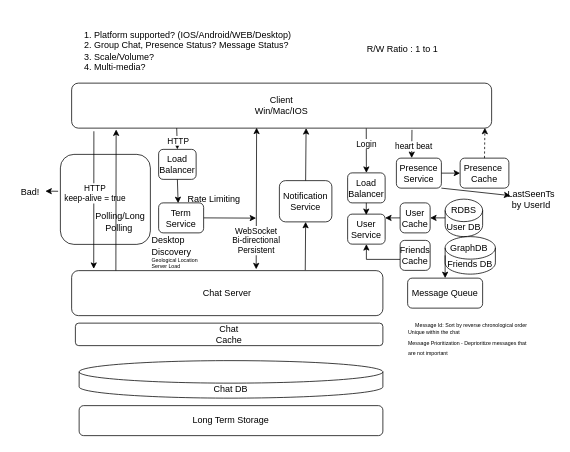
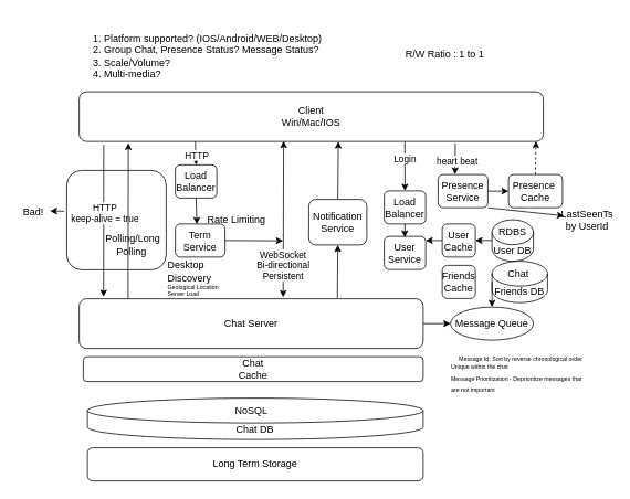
  <mxCell id="0" />
  <mxCell id="1" parent="0" />
  <mxCell id="2" value="" style="rounded=1;whiteSpace=wrap;html=1;" parent="1" vertex="1"><mxGeometry x="80" y="205" width="120" height="120" as="geometry" /></mxCell>
  <mxCell id="3" value="Client&lt;br&gt;Win/Mac/IOS" style="rounded=1;whiteSpace=wrap;html=1;" parent="1" vertex="1"><mxGeometry x="95" y="110" width="560" height="60" as="geometry" /></mxCell>
  <mxCell id="4" value="Chat Server" style="rounded=1;whiteSpace=wrap;html=1;" parent="1" vertex="1"><mxGeometry x="95" y="360" width="415" height="60" as="geometry" /></mxCell>
  <mxCell id="5" value="" style="endArrow=classic;html=1;rounded=0;exitX=0.053;exitY=1.07;exitDx=0;exitDy=0;exitPerimeter=0;entryX=0.071;entryY=-0.039;entryDx=0;entryDy=0;entryPerimeter=0;" parent="1" source="3" target="4" edge="1"><mxGeometry width="50" height="50" relative="1" as="geometry"><mxPoint x="310" y="280" as="sourcePoint" /><mxPoint x="360" y="230" as="targetPoint" /></mxGeometry></mxCell>
  <mxCell id="6" value="HTTP&lt;br&gt;keep-alive = true" style="edgeLabel;html=1;align=center;verticalAlign=middle;resizable=0;points=[];" parent="5" vertex="1" connectable="0"><mxGeometry x="-0.105" y="1" relative="1" as="geometry"><mxPoint as="offset" /></mxGeometry></mxCell>
  <mxCell id="7" value="" style="endArrow=classic;html=1;rounded=0;entryX=0.206;entryY=1.03;entryDx=0;entryDy=0;entryPerimeter=0;" parent="1" edge="1"><mxGeometry width="50" height="50" relative="1" as="geometry"><mxPoint x="154" y="360" as="sourcePoint" /><mxPoint x="154.36" y="171.8" as="targetPoint" /></mxGeometry></mxCell>
  <mxCell id="8" value="Polling/Long Polling&amp;nbsp;" style="text;html=1;strokeColor=none;fillColor=none;align=center;verticalAlign=middle;whiteSpace=wrap;rounded=0;" parent="1" vertex="1"><mxGeometry x="130" y="279.67" width="60" height="30" as="geometry" /></mxCell>
  <mxCell id="9" value="" style="endArrow=classic;startArrow=classic;html=1;rounded=0;entryX=0.569;entryY=0.99;entryDx=0;entryDy=0;entryPerimeter=0;exitX=0.568;exitY=-0.03;exitDx=0;exitDy=0;exitPerimeter=0;" parent="1" edge="1"><mxGeometry width="50" height="50" relative="1" as="geometry"><mxPoint x="341.08" y="358.2" as="sourcePoint" /><mxPoint x="341.64" y="169.4" as="targetPoint" /></mxGeometry></mxCell>
  <mxCell id="10" value="WebSocket&lt;br&gt;Bi-directional&lt;br&gt;Persistent" style="edgeLabel;html=1;align=center;verticalAlign=middle;resizable=0;points=[];" parent="9" vertex="1" connectable="0"><mxGeometry x="-0.016" y="1" relative="1" as="geometry"><mxPoint y="54" as="offset" /></mxGeometry></mxCell>
  <mxCell id="11" value="Chat DB" style="shape=cylinder3;whiteSpace=wrap;html=1;boundedLbl=1;backgroundOutline=1;size=15;" parent="1" vertex="1"><mxGeometry x="105" y="480" width="405" height="50" as="geometry" /></mxCell>
  <mxCell id="12" value="Chat&lt;br&gt;Cache" style="rounded=1;whiteSpace=wrap;html=1;" parent="1" vertex="1"><mxGeometry x="100" y="430" width="410" height="30" as="geometry" /></mxCell>
  <mxCell id="13" value="User Service" style="rounded=1;whiteSpace=wrap;html=1;" parent="1" vertex="1"><mxGeometry x="463" y="284.67" width="50" height="40" as="geometry" /></mxCell>
  <mxCell id="14" value="Load Balancer" style="rounded=1;whiteSpace=wrap;html=1;" parent="1" vertex="1"><mxGeometry x="463" y="229.67" width="50" height="40" as="geometry" /></mxCell>
  <mxCell id="15" value="" style="endArrow=classic;html=1;rounded=0;entryX=0.5;entryY=0;entryDx=0;entryDy=0;exitX=0.964;exitY=1.011;exitDx=0;exitDy=0;exitPerimeter=0;" parent="1" target="14" edge="1"><mxGeometry width="50" height="50" relative="1" as="geometry"><mxPoint x="487.84" y="170.33" as="sourcePoint" /><mxPoint x="643" y="169.67" as="targetPoint" /></mxGeometry></mxCell>
  <mxCell id="16" value="Login" style="edgeLabel;html=1;align=center;verticalAlign=middle;resizable=0;points=[];" parent="15" vertex="1" connectable="0"><mxGeometry x="-0.315" relative="1" as="geometry"><mxPoint as="offset" /></mxGeometry></mxCell>
  <mxCell id="17" value="" style="endArrow=classic;html=1;rounded=0;entryX=0.496;entryY=0.029;entryDx=0;entryDy=0;exitX=0.964;exitY=1.011;exitDx=0;exitDy=0;exitPerimeter=0;entryPerimeter=0;" parent="1" target="13" edge="1"><mxGeometry width="50" height="50" relative="1" as="geometry"><mxPoint x="487.92" y="269.67" as="sourcePoint" /><mxPoint x="487.92" y="288.67" as="targetPoint" /></mxGeometry></mxCell>
  <mxCell id="18" value="" style="endArrow=classic;html=1;rounded=0;exitX=-0.025;exitY=0.41;exitDx=0;exitDy=0;exitPerimeter=0;" parent="1" source="2" edge="1"><mxGeometry width="50" height="50" relative="1" as="geometry"><mxPoint x="-40" y="150" as="sourcePoint" /><mxPoint x="60" y="254" as="targetPoint" /></mxGeometry></mxCell>
  <mxCell id="19" value="Bad!" style="text;html=1;strokeColor=none;fillColor=none;align=center;verticalAlign=middle;whiteSpace=wrap;rounded=0;" parent="1" vertex="1"><mxGeometry x="20" y="240" width="40" height="30" as="geometry" /></mxCell>
  <mxCell id="20" value="" style="endArrow=classic;html=1;rounded=0;exitX=0.427;exitY=1.028;exitDx=0;exitDy=0;exitPerimeter=0;entryX=0.5;entryY=0;entryDx=0;entryDy=0;" parent="1" target="23" edge="1"><mxGeometry width="50" height="50" relative="1" as="geometry"><mxPoint x="235.12" y="170" as="sourcePoint" /><mxPoint x="239" y="228.32" as="targetPoint" /></mxGeometry></mxCell>
  <mxCell id="21" value="HTTP" style="edgeLabel;html=1;align=center;verticalAlign=middle;resizable=0;points=[];" parent="20" vertex="1" connectable="0"><mxGeometry x="-0.107" y="-1" relative="1" as="geometry"><mxPoint x="2" y="3" as="offset" /></mxGeometry></mxCell>
  <mxCell id="22" value="" style="endArrow=classic;html=1;rounded=0;exitX=1;exitY=0.5;exitDx=0;exitDy=0;" parent="1" source="38" edge="1"><mxGeometry width="50" height="50" relative="1" as="geometry"><mxPoint x="261" y="292" as="sourcePoint" /><mxPoint x="341" y="290" as="targetPoint" /></mxGeometry></mxCell>
  <mxCell id="23" value="Load Balancer" style="rounded=1;whiteSpace=wrap;html=1;" parent="1" vertex="1"><mxGeometry x="211" y="198.32" width="50" height="40" as="geometry" /></mxCell>
  <mxCell id="24" value="" style="endArrow=classic;html=1;rounded=0;exitX=0.5;exitY=1;exitDx=0;exitDy=0;" parent="1" source="23" edge="1"><mxGeometry width="50" height="50" relative="1" as="geometry"><mxPoint x="239.78" y="273.32" as="sourcePoint" /><mxPoint x="237" y="270" as="targetPoint" /></mxGeometry></mxCell>
  <mxCell id="25" value="Notification Service" style="rounded=1;whiteSpace=wrap;html=1;" parent="1" vertex="1"><mxGeometry x="372" y="240" width="70" height="55" as="geometry" /></mxCell>
  <mxCell id="26" value="" style="endArrow=classic;html=1;rounded=0;entryX=0.5;entryY=1;entryDx=0;entryDy=0;exitX=0.767;exitY=-0.01;exitDx=0;exitDy=0;exitPerimeter=0;" parent="1" target="25" edge="1"><mxGeometry width="50" height="50" relative="1" as="geometry"><mxPoint x="406.52" y="359.4" as="sourcePoint" /><mxPoint x="-348" y="530" as="targetPoint" /></mxGeometry></mxCell>
  <mxCell id="27" value="" style="endArrow=classic;html=1;rounded=0;entryX=0.769;entryY=1;entryDx=0;entryDy=0;exitX=0.5;exitY=0;exitDx=0;exitDy=0;entryPerimeter=0;" parent="1" source="25" edge="1"><mxGeometry width="50" height="50" relative="1" as="geometry"><mxPoint x="-218" y="380" as="sourcePoint" /><mxPoint x="407.64" y="170" as="targetPoint" /></mxGeometry></mxCell>
  <mxCell id="28" value="User DB" style="shape=cylinder3;whiteSpace=wrap;html=1;boundedLbl=1;backgroundOutline=1;size=15;" parent="1" vertex="1"><mxGeometry x="593" y="264.67" width="50" height="50" as="geometry" /></mxCell>
  <mxCell id="29" style="edgeStyle=orthogonalEdgeStyle;rounded=0;orthogonalLoop=1;jettySize=auto;html=1;entryX=1;entryY=0.5;entryDx=0;entryDy=0;" parent="1" source="30" edge="1"><mxGeometry relative="1" as="geometry"><mxPoint x="513" y="289.67" as="targetPoint" /></mxGeometry></mxCell>
  <mxCell id="30" value="User&lt;br&gt;Cache" style="rounded=1;whiteSpace=wrap;html=1;" parent="1" vertex="1"><mxGeometry x="533" y="269.67" width="40" height="40" as="geometry" /></mxCell>
  <mxCell id="31" value="" style="endArrow=classic;html=1;rounded=0;entryX=1;entryY=0.5;entryDx=0;entryDy=0;exitX=0;exitY=0.5;exitDx=0;exitDy=0;exitPerimeter=0;" parent="1" source="28" target="30" edge="1"><mxGeometry width="50" height="50" relative="1" as="geometry"><mxPoint x="473" y="529.67" as="sourcePoint" /><mxPoint x="523" y="479.67" as="targetPoint" /></mxGeometry></mxCell>
  <mxCell id="32" value="Presence Service" style="rounded=1;whiteSpace=wrap;html=1;" parent="1" vertex="1"><mxGeometry x="528" y="210" width="60" height="40" as="geometry" /></mxCell>
  <mxCell id="33" value="" style="endArrow=classic;html=1;rounded=0;exitX=0.93;exitY=1.039;exitDx=0;exitDy=0;exitPerimeter=0;entryX=0.34;entryY=-0.004;entryDx=0;entryDy=0;entryPerimeter=0;" parent="1" target="32" edge="1"><mxGeometry width="50" height="50" relative="1" as="geometry"><mxPoint x="548.8" y="172.34" as="sourcePoint" /><mxPoint x="663" y="200" as="targetPoint" /></mxGeometry></mxCell>
  <mxCell id="34" value="heart beat" style="edgeLabel;html=1;align=center;verticalAlign=middle;resizable=0;points=[];" parent="33" vertex="1" connectable="0"><mxGeometry x="0.13" y="2" relative="1" as="geometry"><mxPoint as="offset" /></mxGeometry></mxCell>
  <mxCell id="35" value="Presence&amp;nbsp;&lt;br&gt;Cache" style="rounded=1;whiteSpace=wrap;html=1;" parent="1" vertex="1"><mxGeometry x="613" y="210" width="65" height="40" as="geometry" /></mxCell>
  <mxCell id="36" value="" style="endArrow=classic;html=1;rounded=0;exitX=1;exitY=0.5;exitDx=0;exitDy=0;" parent="1" source="32" edge="1"><mxGeometry width="50" height="50" relative="1" as="geometry"><mxPoint x="783" y="300" as="sourcePoint" /><mxPoint x="613" y="230" as="targetPoint" /></mxGeometry></mxCell>
- <mxCell id="37" value="Message Queue" style="rounded=1;whiteSpace=wrap;html=1;" parent="1" vertex="1"><mxGeometry x="543" y="370" width="100" height="40" as="geometry" /></mxCell>
+ <mxCell id="37" value="Message Queue" style="ellipse;whiteSpace=wrap;html=1;" parent="1" vertex="1"><mxGeometry x="543" y="370" width="100" height="40" as="geometry" /></mxCell>
  <mxCell id="38" value="Term&lt;br&gt;Service" style="rounded=1;whiteSpace=wrap;html=1;" parent="1" vertex="1"><mxGeometry x="211" y="269.67" width="60" height="40" as="geometry" /></mxCell>
  <mxCell id="39" value="" style="endArrow=classic;html=1;rounded=0;exitX=0.5;exitY=0;exitDx=0;exitDy=0;entryX=0.984;entryY=0.993;entryDx=0;entryDy=0;entryPerimeter=0;dashed=1;" parent="1" source="35" target="3" edge="1"><mxGeometry width="50" height="50" relative="1" as="geometry"><mxPoint x="730" y="230" as="sourcePoint" /><mxPoint x="780" y="180" as="targetPoint" /></mxGeometry></mxCell>
  <mxCell id="40" value="&lt;font style=&quot;text-align: left; border-color: var(--border-color); font-size: 7px;&quot;&gt;Message Id:&amp;nbsp;&lt;/font&gt;&lt;span style=&quot;font-size: 7px;&quot;&gt;Sort by reverse chronological order&lt;/span&gt;&lt;br&gt;&lt;div style=&quot;font-size: 7px; text-align: left;&quot;&gt;&lt;span style=&quot;background-color: initial;&quot;&gt;Unique within the chat&lt;/span&gt;&lt;/div&gt;&lt;div style=&quot;text-align: left;&quot;&gt;&lt;span style=&quot;font-size: 7px; background-color: initial;&quot;&gt;Message&amp;nbsp;&lt;/span&gt;&lt;span style=&quot;background-color: initial;&quot;&gt;&lt;span style=&quot;font-size: 7px;&quot;&gt;Prioritization - Deprioritize&amp;nbsp;messages that are not important&lt;/span&gt;&lt;/span&gt;&lt;/div&gt;" style="text;html=1;strokeColor=none;fillColor=none;align=center;verticalAlign=middle;whiteSpace=wrap;rounded=0;" parent="1" vertex="1"><mxGeometry x="543" y="425" width="170" height="50" as="geometry" /></mxCell>
  <mxCell id="41" value="Long Term Storage" style="rounded=1;whiteSpace=wrap;html=1;" parent="1" vertex="1"><mxGeometry x="105" y="540" width="405" height="40" as="geometry" /></mxCell>
  <mxCell id="42" value="Rate Limiting" style="text;html=1;strokeColor=none;fillColor=none;align=center;verticalAlign=middle;whiteSpace=wrap;rounded=0;" parent="1" vertex="1"><mxGeometry x="240" y="254.83" width="90" height="20.33" as="geometry" /></mxCell>
  <mxCell id="43" value="Desktop Discovery&lt;div style=&quot;line-height: 50%;&quot;&gt;&lt;span style=&quot;background-color: initial; font-size: 7px;&quot;&gt;Geological Location&lt;/span&gt;&lt;/div&gt;&lt;div style=&quot;line-height: 50%;&quot;&gt;&lt;span style=&quot;font-size: 7px;&quot;&gt;Server Load&lt;/span&gt;&lt;/div&gt;" style="text;html=1;strokeColor=none;fillColor=none;align=left;verticalAlign=middle;whiteSpace=wrap;rounded=0;" parent="1" vertex="1"><mxGeometry x="200" y="320" width="101" height="30" as="geometry" /></mxCell>
  <mxCell id="44" value="&lt;br&gt;1. Platform supported? (IOS/Android/WEB/Desktop)&lt;br&gt;&lt;div style=&quot;text-align: left;&quot;&gt;&lt;span style=&quot;background-color: initial;&quot;&gt;2. Group Chat, Presence Status? Message Status?&lt;/span&gt;&lt;/div&gt;&lt;div style=&quot;text-align: left;&quot;&gt;&lt;span style=&quot;background-color: initial;&quot;&gt;3. Scale/Volume?&lt;/span&gt;&lt;/div&gt;&lt;div style=&quot;text-align: left;&quot;&gt;&lt;span style=&quot;background-color: initial;&quot;&gt;4. Multi-media?&lt;/span&gt;&lt;/div&gt;" style="text;html=1;strokeColor=none;fillColor=none;align=center;verticalAlign=middle;whiteSpace=wrap;rounded=0;" parent="1" vertex="1"><mxGeometry x="70" y="20" width="360" height="80" as="geometry" /></mxCell>
+ <mxCell id="45" value="" style="endArrow=classic;html=1;rounded=0;exitX=1;exitY=0.5;exitDx=0;exitDy=0;entryX=0;entryY=0.5;entryDx=0;entryDy=0;" parent="1" source="4" target="37" edge="1"><mxGeometry width="50" height="50" relative="1" as="geometry"><mxPoint x="570" y="390" as="sourcePoint" /><mxPoint x="620" y="340" as="targetPoint" /></mxGeometry></mxCell>
  <mxCell id="46" value="Friends DB" style="shape=cylinder3;whiteSpace=wrap;html=1;boundedLbl=1;backgroundOutline=1;size=15;" parent="1" vertex="1"><mxGeometry x="593" y="314.67" width="67" height="50" as="geometry" /></mxCell>
- <mxCell id="47" style="edgeStyle=orthogonalEdgeStyle;rounded=0;orthogonalLoop=1;jettySize=auto;html=1;entryX=0.5;entryY=1;entryDx=0;entryDy=0;" parent="1" source="48" target="13" edge="1"><mxGeometry relative="1" as="geometry"><mxPoint x="513" y="339.67" as="targetPoint" /><Array as="points"><mxPoint x="488" y="345" /></Array></mxGeometry></mxCell>
  <mxCell id="48" value="Friends Cache" style="rounded=1;whiteSpace=wrap;html=1;" parent="1" vertex="1"><mxGeometry x="533" y="319.67" width="40" height="40" as="geometry" /></mxCell>
  <mxCell id="49" value="" style="endArrow=classic;html=1;rounded=0;exitX=0;exitY=0.5;exitDx=0;exitDy=0;exitPerimeter=0;" parent="1" source="46" target="37" edge="1"><mxGeometry width="50" height="50" relative="1" as="geometry"><mxPoint x="473" y="579.67" as="sourcePoint" /><mxPoint x="523" y="529.67" as="targetPoint" /></mxGeometry></mxCell>
- <mxCell id="50" value="GraphDB" style="text;html=1;strokeColor=none;fillColor=none;align=center;verticalAlign=middle;whiteSpace=wrap;rounded=0;" parent="1" vertex="1"><mxGeometry x="595" y="315" width="60" height="30" as="geometry" /></mxCell>
+ <mxCell id="50" value="Chat" style="text;html=1;strokeColor=none;fillColor=none;align=center;verticalAlign=middle;whiteSpace=wrap;rounded=0;" parent="1" vertex="1"><mxGeometry x="595" y="315" width="60" height="30" as="geometry" /></mxCell>
  <mxCell id="51" value="RDBS" style="text;html=1;strokeColor=none;fillColor=none;align=center;verticalAlign=middle;whiteSpace=wrap;rounded=0;" parent="1" vertex="1"><mxGeometry x="588" y="265" width="60" height="30" as="geometry" /></mxCell>
+ <mxCell id="52" value="NoSQL" style="text;html=1;strokeColor=none;fillColor=none;align=center;verticalAlign=middle;whiteSpace=wrap;rounded=0;" parent="1" vertex="1"><mxGeometry x="273" y="480" width="60" height="30" as="geometry" /></mxCell>
  <mxCell id="53" value="R/W Ratio : 1 to 1" style="text;html=1;strokeColor=none;fillColor=none;align=center;verticalAlign=middle;whiteSpace=wrap;rounded=0;" parent="1" vertex="1"><mxGeometry x="473" y="50" width="127" height="30" as="geometry" /></mxCell>
  <mxCell id="54" value="" style="endArrow=classic;html=1;rounded=0;exitX=1;exitY=1;exitDx=0;exitDy=0;" edge="1" parent="1" source="32"><mxGeometry width="50" height="50" relative="1" as="geometry"><mxPoint x="730" y="270" as="sourcePoint" /><mxPoint x="680" y="260" as="targetPoint" /></mxGeometry></mxCell>
  <mxCell id="55" value="LastSeenTs by UserId" style="text;html=1;strokeColor=none;fillColor=none;align=center;verticalAlign=middle;whiteSpace=wrap;rounded=0;" vertex="1" parent="1"><mxGeometry x="678" y="250" width="60" height="30" as="geometry" /></mxCell>
